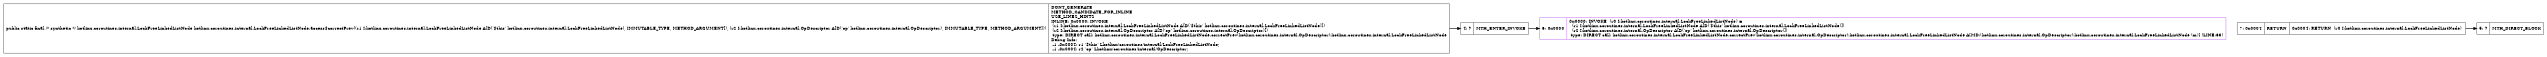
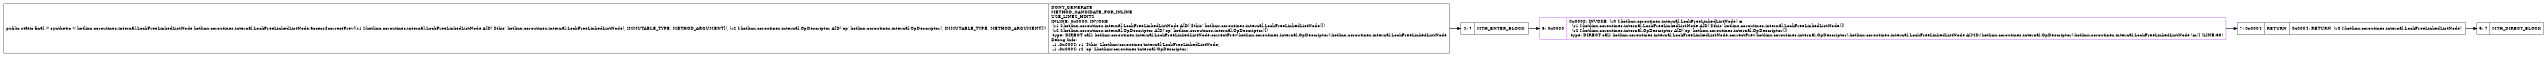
  digraph {
    rankdir=LR
    node [color=black shape=record]
    edge [style=bold]
-   n1 [label="{4\:\ ?|MTH_ENTER_INVOKE\l}"]
+   n1 [label="{4\:\ ?|MTH_ENTER_BLOCK\l}"]
    n2 [color=purple label="{6\:\ 0x0000|0x0000: INVOKE  (r0 I:kotlinx.coroutines.internal.LockFreeLinkedListNode) = \l  (r1 I:kotlinx.coroutines.internal.LockFreeLinkedListNode A[D('$this' kotlinx.coroutines.internal.LockFreeLinkedListNode)])\l  (r2 I:kotlinx.coroutines.internal.OpDescriptor A[D('op' kotlinx.coroutines.internal.OpDescriptor)])\l type: DIRECT call: kotlinx.coroutines.internal.LockFreeLinkedListNode.correctPrev(kotlinx.coroutines.internal.OpDescriptor):kotlinx.coroutines.internal.LockFreeLinkedListNode A[MD:(kotlinx.coroutines.internal.OpDescriptor):kotlinx.coroutines.internal.LockFreeLinkedListNode (m)] (LINE:63)\l}"]
    n3 [label="{7\:\ 0x0004|RETURN\l|0x0004: RETURN  (r0 I:kotlinx.coroutines.internal.LockFreeLinkedListNode) \l}"]
    n4 [label="{5\:\ ?|MTH_DIRECT_BLOCK\l}"]
    n5 [label="{public static final \/* synthetic *\/ kotlinx.coroutines.internal.LockFreeLinkedListNode kotlinx.coroutines.internal.LockFreeLinkedListNode.access$correctPrev((r1 I:kotlinx.coroutines.internal.LockFreeLinkedListNode A[D('$this' kotlinx.coroutines.internal.LockFreeLinkedListNode), IMMUTABLE_TYPE, METHOD_ARGUMENT]), (r2 I:kotlinx.coroutines.internal.OpDescriptor A[D('op' kotlinx.coroutines.internal.OpDescriptor), IMMUTABLE_TYPE, METHOD_ARGUMENT]))  | DONT_GENERATE\lMETHOD_CANDIDATE_FOR_INLINE\lUSE_LINES_HINTS\lINLINE: 0x0000: INVOKE  \l  (r1 I:kotlinx.coroutines.internal.LockFreeLinkedListNode A[D('$this' kotlinx.coroutines.internal.LockFreeLinkedListNode)])\l  (r2 I:kotlinx.coroutines.internal.OpDescriptor A[D('op' kotlinx.coroutines.internal.OpDescriptor)])\l type: DIRECT call: kotlinx.coroutines.internal.LockFreeLinkedListNode.correctPrev(kotlinx.coroutines.internal.OpDescriptor):kotlinx.coroutines.internal.LockFreeLinkedListNode\lDebug Info:\l  \-1 \-0x0004: r1 '$this' Lkotlinx\/coroutines\/internal\/LockFreeLinkedListNode;\l  \-1 \-0x0004: r2 'op' Lkotlinx\/coroutines\/internal\/OpDescriptor;\l}"]
    n1 -> n2
+   n2 -> n3
    n3 -> n4
    n5 -> n1
  }
